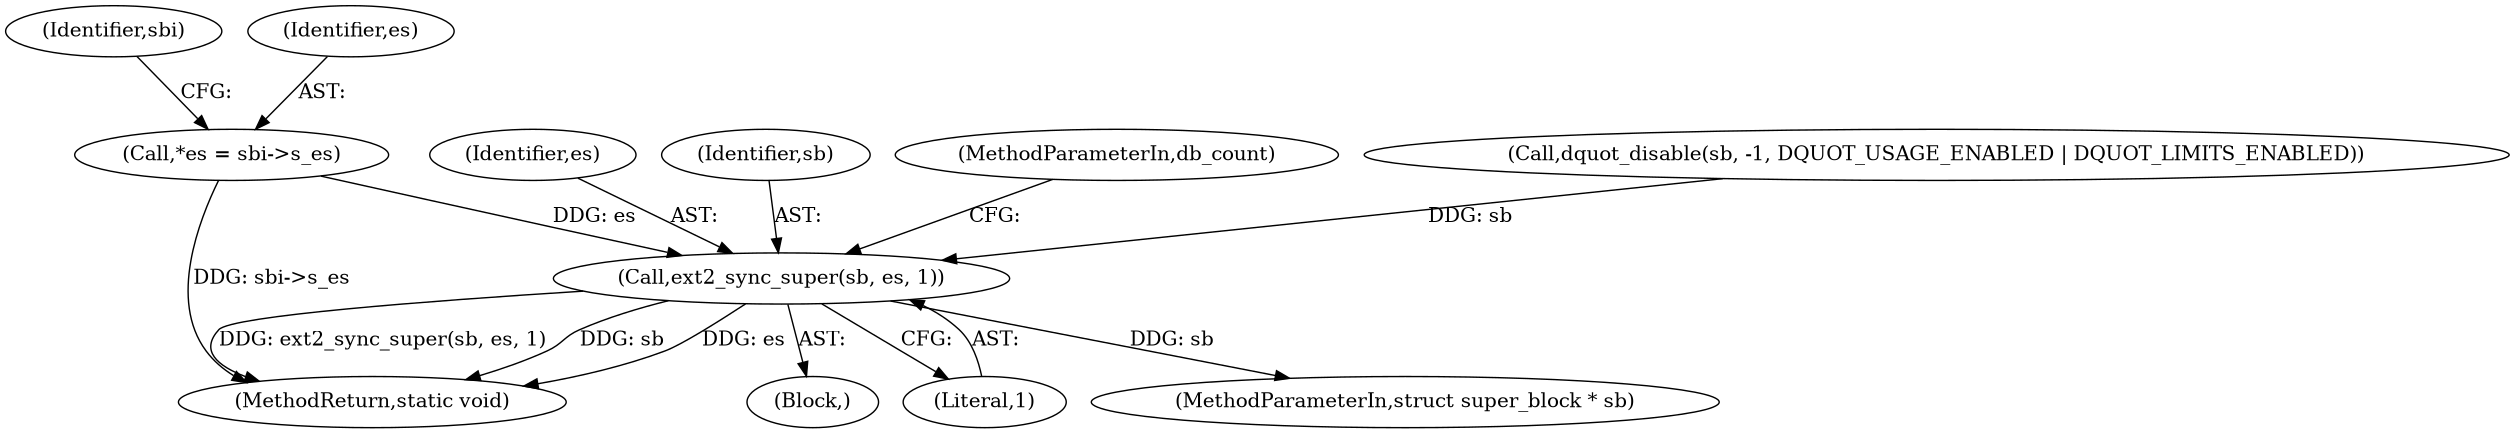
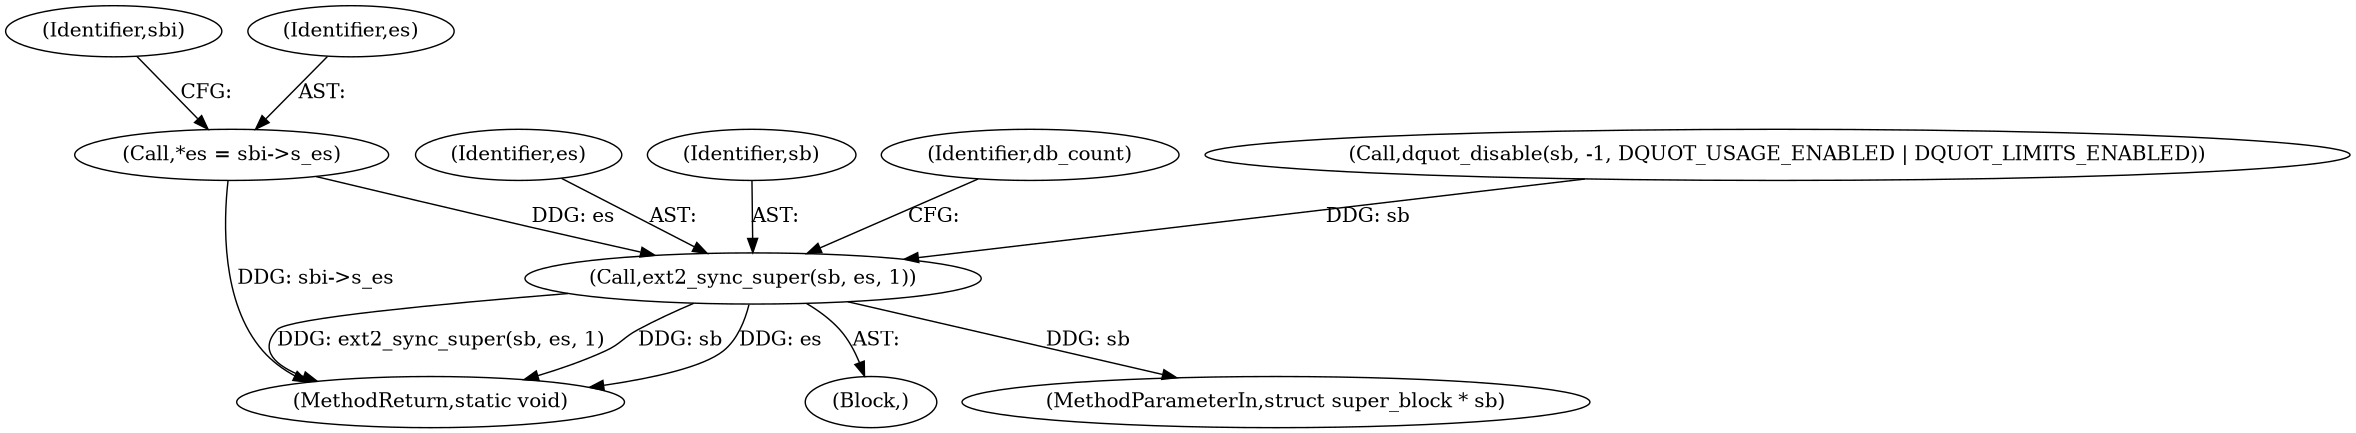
  digraph {
    n1 [label="(Call,*es = sbi->s_es)"]
    n2 [label="(Call,ext2_sync_super(sb, es, 1))"]
    n3 [label="(MethodReturn,static void)"]
    n4 [label="(Block,)"]
-   n5 [label="(Literal,1)"]
    n6 [label="(MethodParameterIn,struct super_block * sb)"]
    n7 [label="(Identifier,es)"]
    n8 [label="(Identifier,sb)"]
-   n9 [label="(MethodParameterIn,db_count)"]
+   n9 [label="(Identifier,db_count)"]
    n10 [label="(Identifier,sbi)"]
    n11 [label="(Call,dquot_disable(sb, -1, DQUOT_USAGE_ENABLED | DQUOT_LIMITS_ENABLED))"]
    n12 [label="(Identifier,es)"]
    n1 -> n2 [label="DDG: es"]
    n1 -> n3 [label="DDG: sbi->s_es"]
    n2 -> n3 [label="DDG: ext2_sync_super(sb, es, 1)"]
    n2 -> n3 [label="DDG: sb"]
    n2 -> n3 [label="DDG: es"]
    n2 -> n4 [label="AST: "]
-   n2 -> n5 [label="CFG: "]
    n2 -> n6 [label="DDG: sb"]
-   n5 -> n2 [label="AST: "]
    n7 -> n2 [label="AST: "]
    n8 -> n2 [label="AST: "]
    n9 -> n2 [label="CFG: "]
    n10 -> n1 [label="CFG: "]
    n11 -> n2 [label="DDG: sb"]
    n12 -> n1 [label="AST: "]
  }
